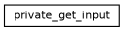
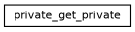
  digraph {
    rankdir=LR
-   n1 [color=black fillcolor=white fontname=Helvetica fontsize=10 height=0.2 label=private_get_input shape=record style=filled width=0.4]
+   n1 [color=black fillcolor=white fontname=Helvetica fontsize=10 height=0.2 label=private_get_private shape=record style=filled width=0.4]
  }
